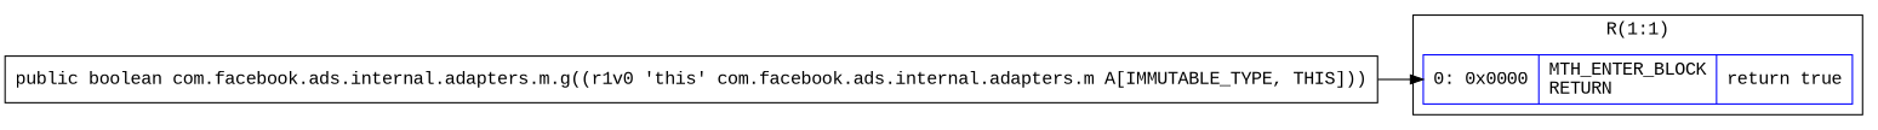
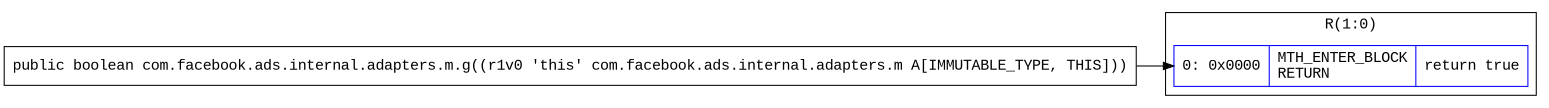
  digraph {
    rankdir=LR
    fontname="Liberation Mono"
    node [shape=record fontname="Liberation Mono"]
    n1 [color=blue label="{0\:\ 0x0000|MTH_ENTER_BLOCK\lRETURN\l|return true\l}"]
    n2 [label="{public boolean com.facebook.ads.internal.adapters.m.g((r1v0 'this' com.facebook.ads.internal.adapters.m A[IMMUTABLE_TYPE, THIS])) }"]
    subgraph cluster_1 {
-     label="R(1:1)"
+     label="R(1:0)"
      n1
    }
    n2 -> n1 [fontname="Liberation Mono"]
  }
